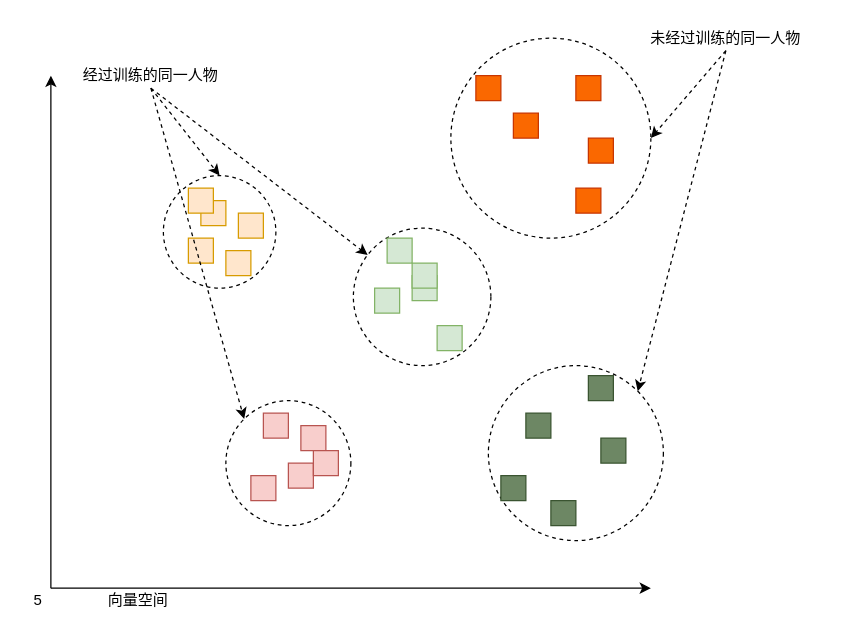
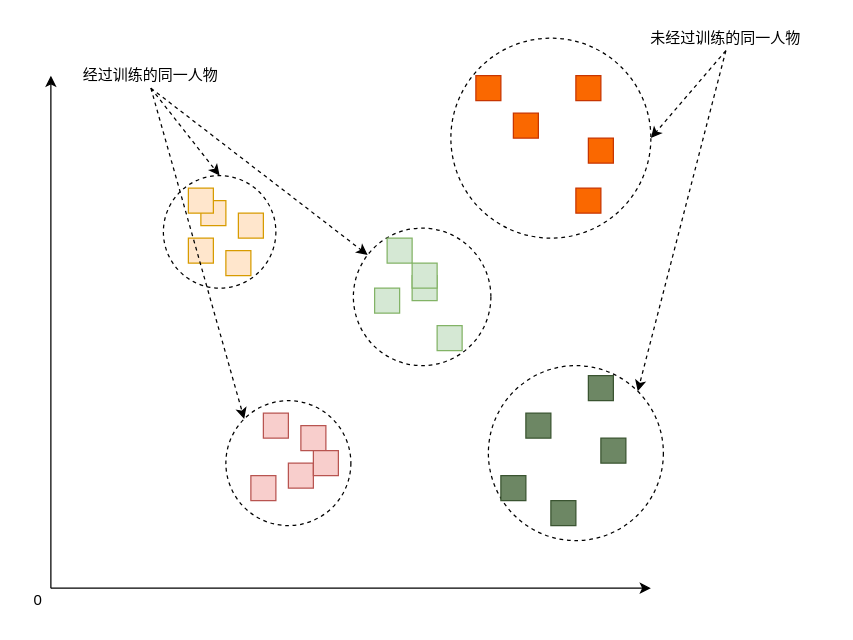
  <mxCell id="0" />
  <mxCell id="1" parent="0" />
  <mxCell id="2" value="" style="ellipse;whiteSpace=wrap;html=1;aspect=fixed;dashed=1;" vertex="1" parent="1"><mxGeometry x="390" y="292" width="140" height="140" as="geometry" /></mxCell>
  <mxCell id="3" value="" style="ellipse;whiteSpace=wrap;html=1;aspect=fixed;dashed=1;" vertex="1" parent="1"><mxGeometry x="360" y="30" width="160" height="160" as="geometry" /></mxCell>
  <mxCell id="4" value="" style="ellipse;whiteSpace=wrap;html=1;aspect=fixed;dashed=1;" vertex="1" parent="1"><mxGeometry x="282" y="182" width="110" height="110" as="geometry" /></mxCell>
  <mxCell id="5" value="" style="ellipse;whiteSpace=wrap;html=1;aspect=fixed;dashed=1;" vertex="1" parent="1"><mxGeometry x="180" y="320" width="100" height="100" as="geometry" /></mxCell>
  <mxCell id="6" value="" style="ellipse;whiteSpace=wrap;html=1;aspect=fixed;dashed=1;" vertex="1" parent="1"><mxGeometry x="130" y="140" width="90" height="90" as="geometry" /></mxCell>
  <mxCell id="7" value="" style="endArrow=classic;html=1;" parent="1" edge="1"><mxGeometry width="50" height="50" relative="1" as="geometry"><mxPoint x="40" y="470" as="sourcePoint" /><mxPoint x="520" y="470" as="targetPoint" /></mxGeometry></mxCell>
  <mxCell id="8" value="" style="endArrow=classic;html=1;" parent="1" edge="1"><mxGeometry width="50" height="50" relative="1" as="geometry"><mxPoint x="40" y="470" as="sourcePoint" /><mxPoint x="40" y="60" as="targetPoint" /></mxGeometry></mxCell>
- <mxCell id="9" value="向量空间" style="text;html=1;strokeColor=none;fillColor=none;align=center;verticalAlign=middle;whiteSpace=wrap;rounded=0;" parent="1" vertex="1"><mxGeometry x="80" y="470" width="60" height="20" as="geometry" /></mxCell>
- <mxCell id="10" value="5" style="text;html=1;strokeColor=none;fillColor=none;align=center;verticalAlign=middle;whiteSpace=wrap;rounded=0;" parent="1" vertex="1"><mxGeometry x="20" y="470" width="20" height="20" as="geometry" /></mxCell>
+ <mxCell id="10" value="0" style="text;html=1;strokeColor=none;fillColor=none;align=center;verticalAlign=middle;whiteSpace=wrap;rounded=0;" parent="1" vertex="1"><mxGeometry x="20" y="470" width="20" height="20" as="geometry" /></mxCell>
  <mxCell id="11" value="" style="rounded=0;whiteSpace=wrap;html=1;fillColor=#ffe6cc;strokeColor=#d79b00;" parent="1" vertex="1"><mxGeometry x="160" y="160" width="20" height="20" as="geometry" /></mxCell>
  <mxCell id="12" value="" style="rounded=0;whiteSpace=wrap;html=1;fillColor=#ffe6cc;strokeColor=#d79b00;" parent="1" vertex="1"><mxGeometry x="150" y="150" width="20" height="20" as="geometry" /></mxCell>
  <mxCell id="13" value="" style="rounded=0;whiteSpace=wrap;html=1;fillColor=#ffe6cc;strokeColor=#d79b00;" parent="1" vertex="1"><mxGeometry x="150" y="190" width="20" height="20" as="geometry" /></mxCell>
  <mxCell id="14" value="" style="rounded=0;whiteSpace=wrap;html=1;fillColor=#ffe6cc;strokeColor=#d79b00;" parent="1" vertex="1"><mxGeometry x="180" y="200" width="20" height="20" as="geometry" /></mxCell>
  <mxCell id="15" value="" style="rounded=0;whiteSpace=wrap;html=1;fillColor=#ffe6cc;strokeColor=#d79b00;" parent="1" vertex="1"><mxGeometry x="190" y="170" width="20" height="20" as="geometry" /></mxCell>
  <mxCell id="16" value="" style="rounded=0;whiteSpace=wrap;html=1;fillColor=#d5e8d4;strokeColor=#82b366;" parent="1" vertex="1"><mxGeometry x="309" y="190" width="20" height="20" as="geometry" /></mxCell>
  <mxCell id="17" value="" style="rounded=0;whiteSpace=wrap;html=1;fillColor=#d5e8d4;strokeColor=#82b366;" parent="1" vertex="1"><mxGeometry x="329" y="220" width="20" height="20" as="geometry" /></mxCell>
  <mxCell id="18" value="" style="rounded=0;whiteSpace=wrap;html=1;fillColor=#d5e8d4;strokeColor=#82b366;" parent="1" vertex="1"><mxGeometry x="329" y="210" width="20" height="20" as="geometry" /></mxCell>
  <mxCell id="19" value="" style="rounded=0;whiteSpace=wrap;html=1;fillColor=#d5e8d4;strokeColor=#82b366;" parent="1" vertex="1"><mxGeometry x="299" y="230" width="20" height="20" as="geometry" /></mxCell>
  <mxCell id="20" value="" style="rounded=0;whiteSpace=wrap;html=1;fillColor=#d5e8d4;strokeColor=#82b366;" parent="1" vertex="1"><mxGeometry x="349" y="260" width="20" height="20" as="geometry" /></mxCell>
  <mxCell id="21" value="" style="rounded=0;whiteSpace=wrap;html=1;fillColor=#f8cecc;strokeColor=#b85450;" parent="1" vertex="1"><mxGeometry x="210" y="330" width="20" height="20" as="geometry" /></mxCell>
  <mxCell id="22" value="" style="rounded=0;whiteSpace=wrap;html=1;fillColor=#f8cecc;strokeColor=#b85450;" parent="1" vertex="1"><mxGeometry x="240" y="340" width="20" height="20" as="geometry" /></mxCell>
  <mxCell id="23" value="" style="rounded=0;whiteSpace=wrap;html=1;fillColor=#f8cecc;strokeColor=#b85450;" parent="1" vertex="1"><mxGeometry x="230" y="370" width="20" height="20" as="geometry" /></mxCell>
  <mxCell id="24" value="" style="rounded=0;whiteSpace=wrap;html=1;fillColor=#f8cecc;strokeColor=#b85450;" parent="1" vertex="1"><mxGeometry x="250" y="360" width="20" height="20" as="geometry" /></mxCell>
  <mxCell id="25" value="" style="rounded=0;whiteSpace=wrap;html=1;fillColor=#f8cecc;strokeColor=#b85450;" parent="1" vertex="1"><mxGeometry x="200" y="380" width="20" height="20" as="geometry" /></mxCell>
  <mxCell id="26" value="" style="rounded=0;whiteSpace=wrap;html=1;fillColor=#6d8764;strokeColor=#3A5431;fontColor=#ffffff;" vertex="1" parent="1"><mxGeometry x="420" y="330" width="20" height="20" as="geometry" /></mxCell>
  <mxCell id="27" value="" style="rounded=0;whiteSpace=wrap;html=1;fillColor=#6d8764;strokeColor=#3A5431;fontColor=#ffffff;" vertex="1" parent="1"><mxGeometry x="480" y="350" width="20" height="20" as="geometry" /></mxCell>
  <mxCell id="28" value="" style="rounded=0;whiteSpace=wrap;html=1;fillColor=#6d8764;strokeColor=#3A5431;fontColor=#ffffff;" vertex="1" parent="1"><mxGeometry x="470" y="300" width="20" height="20" as="geometry" /></mxCell>
  <mxCell id="29" value="" style="rounded=0;whiteSpace=wrap;html=1;fillColor=#6d8764;strokeColor=#3A5431;fontColor=#ffffff;" vertex="1" parent="1"><mxGeometry x="400" y="380" width="20" height="20" as="geometry" /></mxCell>
  <mxCell id="30" value="" style="rounded=0;whiteSpace=wrap;html=1;fillColor=#6d8764;strokeColor=#3A5431;fontColor=#ffffff;" vertex="1" parent="1"><mxGeometry x="440" y="400" width="20" height="20" as="geometry" /></mxCell>
  <mxCell id="31" value="" style="rounded=0;whiteSpace=wrap;html=1;fillColor=#fa6800;strokeColor=#C73500;fontColor=#ffffff;" vertex="1" parent="1"><mxGeometry x="410" y="90" width="20" height="20" as="geometry" /></mxCell>
  <mxCell id="32" value="" style="rounded=0;whiteSpace=wrap;html=1;fillColor=#fa6800;strokeColor=#C73500;fontColor=#ffffff;" vertex="1" parent="1"><mxGeometry x="470" y="110" width="20" height="20" as="geometry" /></mxCell>
  <mxCell id="33" value="" style="rounded=0;whiteSpace=wrap;html=1;fillColor=#fa6800;strokeColor=#C73500;fontColor=#ffffff;" vertex="1" parent="1"><mxGeometry x="460" y="60" width="20" height="20" as="geometry" /></mxCell>
  <mxCell id="34" value="" style="rounded=0;whiteSpace=wrap;html=1;fillColor=#fa6800;strokeColor=#C73500;fontColor=#ffffff;" vertex="1" parent="1"><mxGeometry x="380" y="60" width="20" height="20" as="geometry" /></mxCell>
  <mxCell id="35" value="" style="rounded=0;whiteSpace=wrap;html=1;fillColor=#fa6800;strokeColor=#C73500;fontColor=#ffffff;" vertex="1" parent="1"><mxGeometry x="460" y="150" width="20" height="20" as="geometry" /></mxCell>
  <mxCell id="36" style="rounded=0;orthogonalLoop=1;jettySize=auto;html=1;exitX=0.5;exitY=1;exitDx=0;exitDy=0;entryX=0.5;entryY=0;entryDx=0;entryDy=0;dashed=1;" edge="1" parent="1" source="39" target="6"><mxGeometry relative="1" as="geometry" /></mxCell>
  <mxCell id="37" style="edgeStyle=none;rounded=0;orthogonalLoop=1;jettySize=auto;html=1;exitX=0.5;exitY=1;exitDx=0;exitDy=0;dashed=1;" edge="1" parent="1" source="39" target="4"><mxGeometry relative="1" as="geometry" /></mxCell>
  <mxCell id="38" style="edgeStyle=none;rounded=0;orthogonalLoop=1;jettySize=auto;html=1;exitX=0.5;exitY=1;exitDx=0;exitDy=0;entryX=0;entryY=0;entryDx=0;entryDy=0;dashed=1;" edge="1" parent="1" source="39" target="5"><mxGeometry relative="1" as="geometry" /></mxCell>
  <mxCell id="39" value="经过训练的同一人物" style="text;html=1;strokeColor=none;fillColor=none;align=center;verticalAlign=middle;whiteSpace=wrap;rounded=0;dashed=1;" vertex="1" parent="1"><mxGeometry x="40" y="50" width="160" height="20" as="geometry" /></mxCell>
  <mxCell id="40" style="edgeStyle=none;rounded=0;orthogonalLoop=1;jettySize=auto;html=1;exitX=0.5;exitY=1;exitDx=0;exitDy=0;entryX=1;entryY=0.5;entryDx=0;entryDy=0;dashed=1;" edge="1" parent="1" source="42" target="3"><mxGeometry relative="1" as="geometry" /></mxCell>
  <mxCell id="41" style="edgeStyle=none;rounded=0;orthogonalLoop=1;jettySize=auto;html=1;exitX=0.5;exitY=1;exitDx=0;exitDy=0;dashed=1;entryX=1;entryY=0;entryDx=0;entryDy=0;" edge="1" parent="1" source="42" target="2"><mxGeometry relative="1" as="geometry" /></mxCell>
  <mxCell id="42" value="未经过训练的同一人物" style="text;html=1;strokeColor=none;fillColor=none;align=center;verticalAlign=middle;whiteSpace=wrap;rounded=0;dashed=1;" vertex="1" parent="1"><mxGeometry x="500" y="20" width="160" height="20" as="geometry" /></mxCell>
